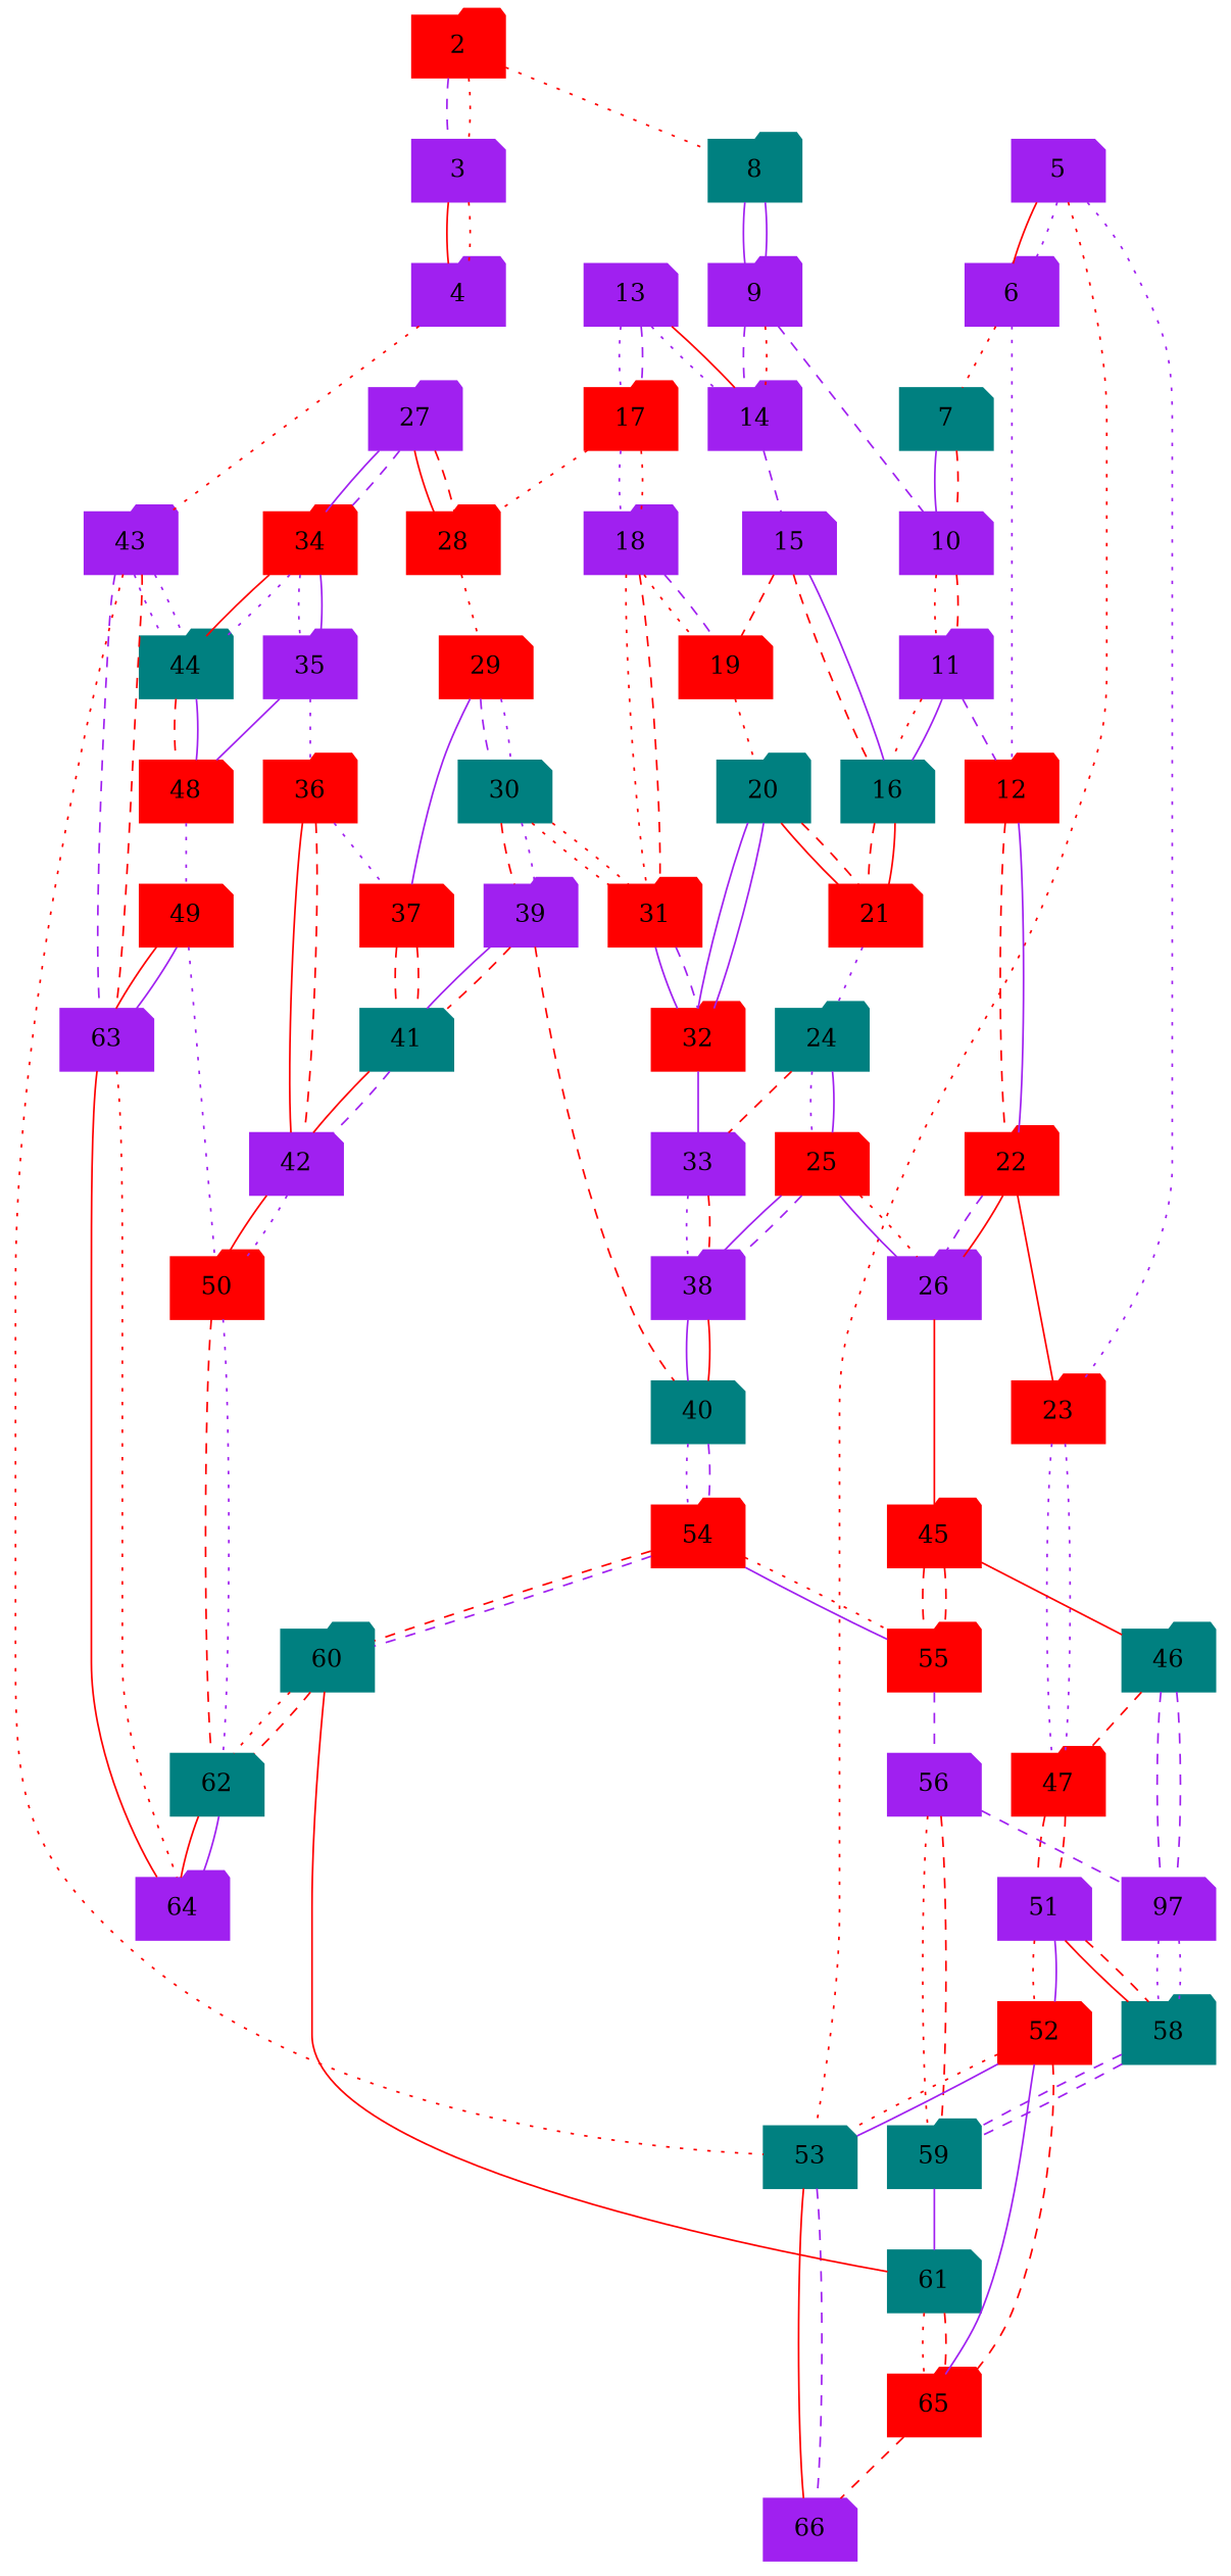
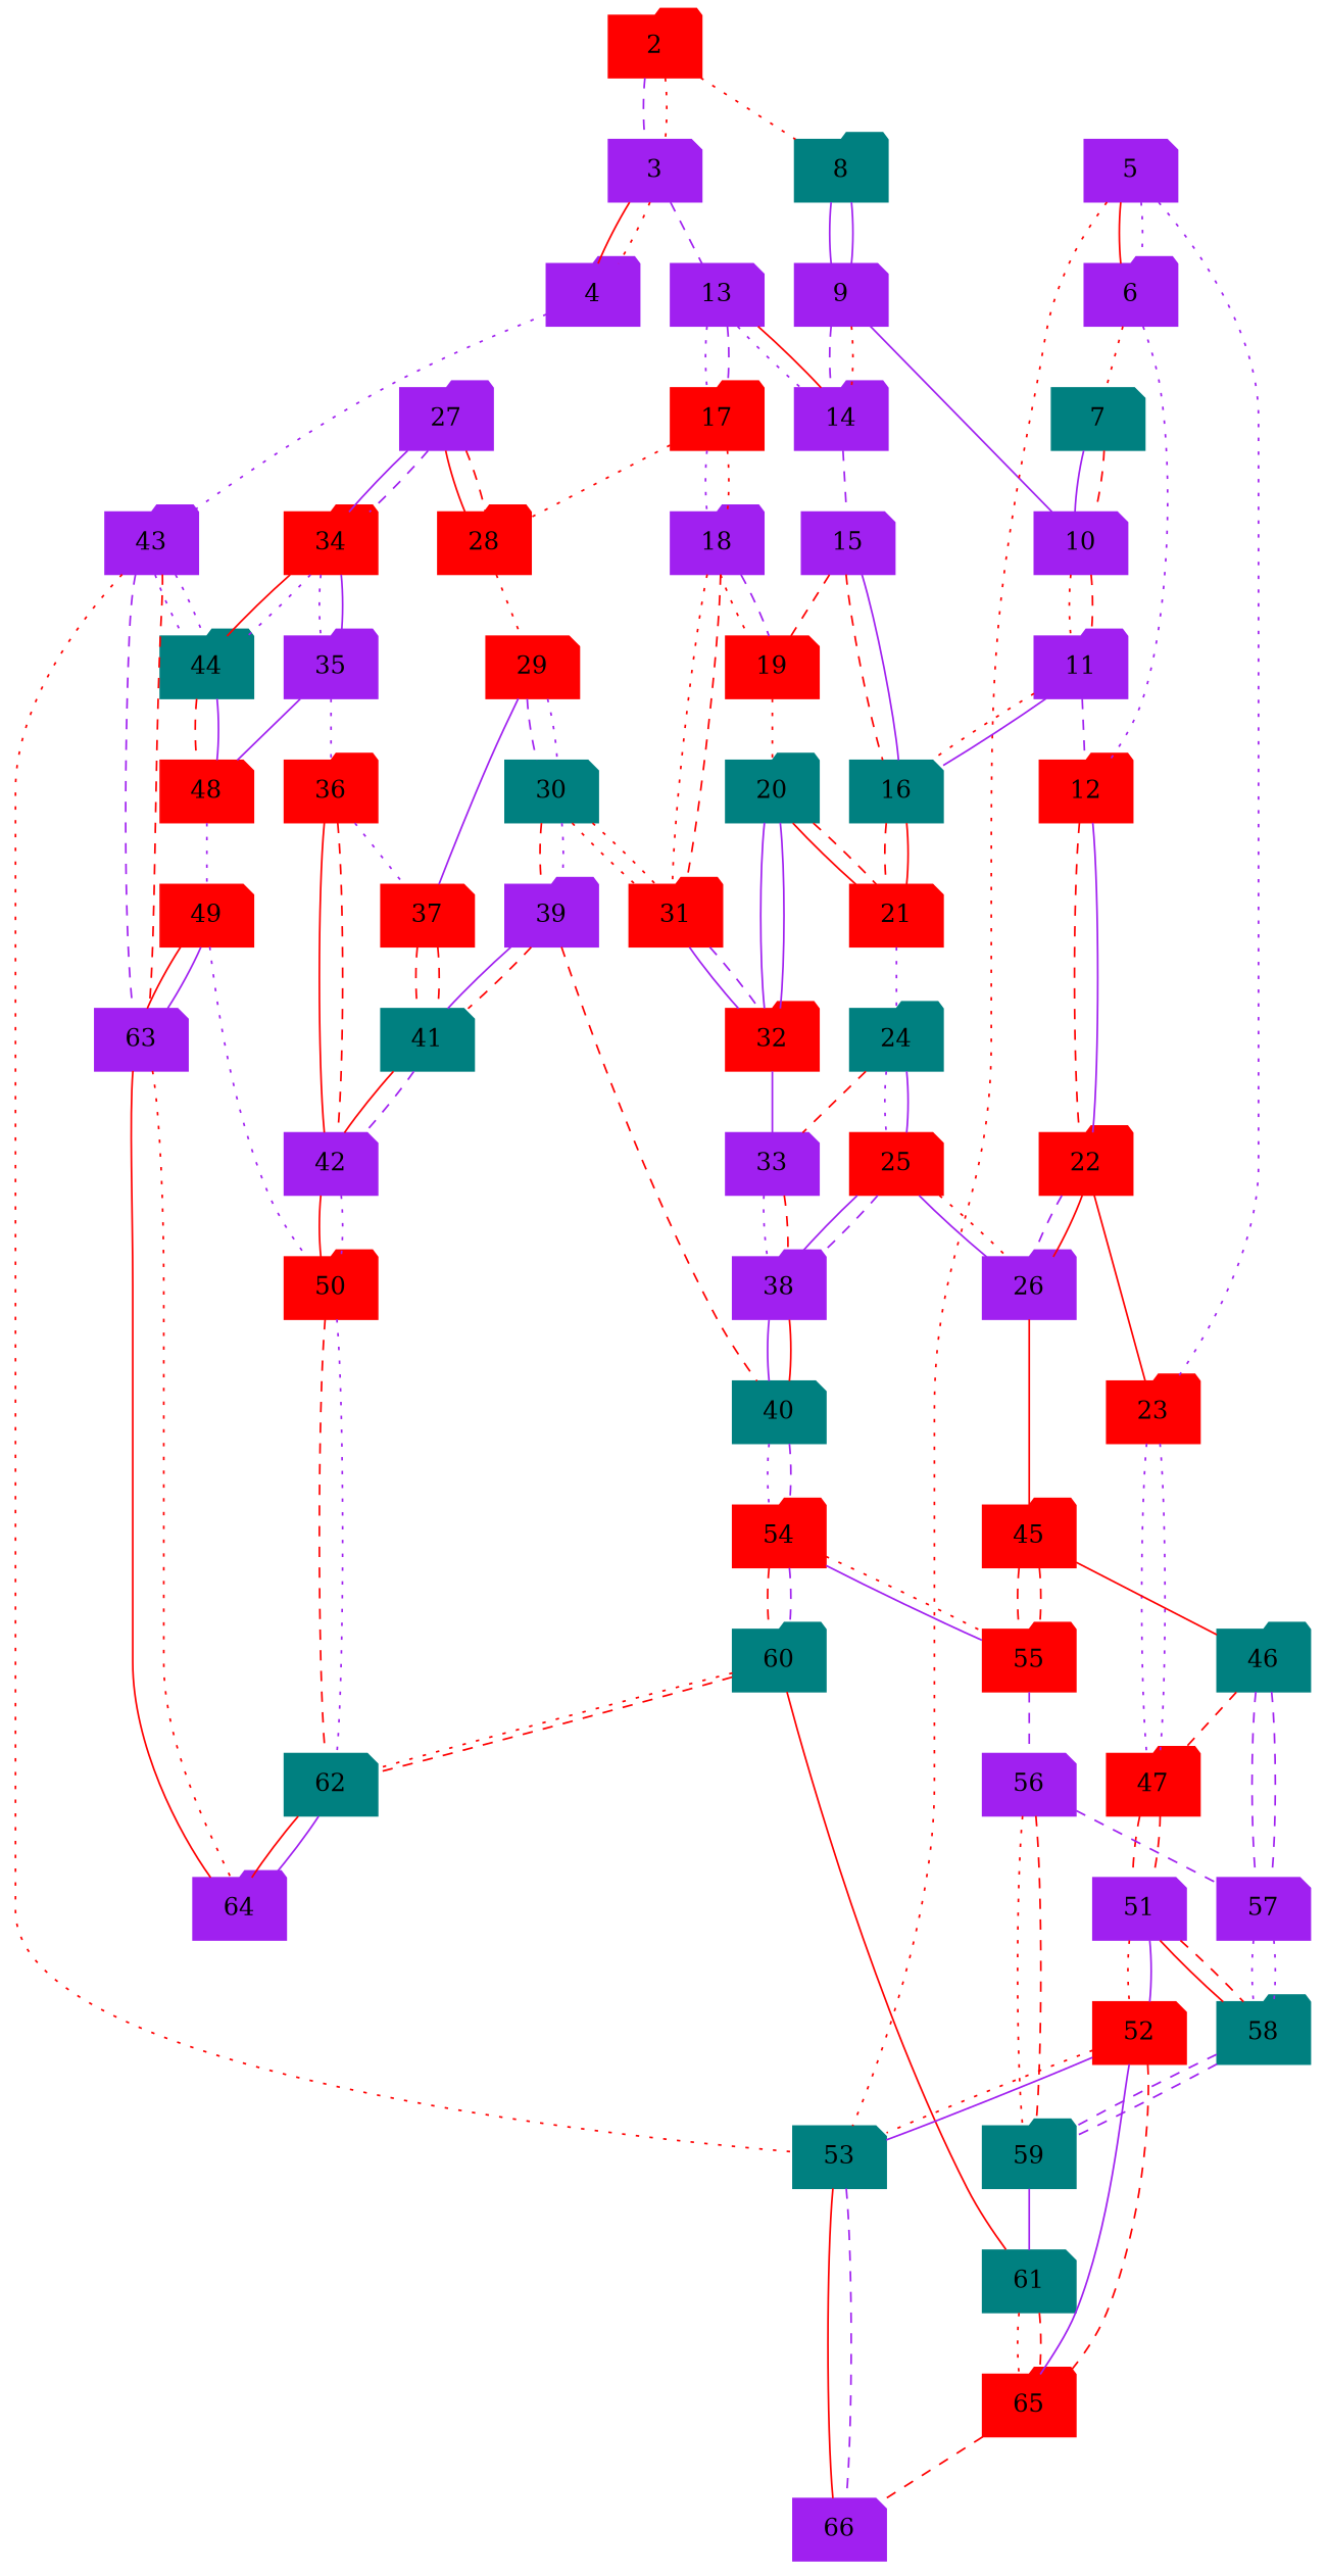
  graph {
    node [color=purple shape=folder style=filled]
    edge [color=red style=dashed]
    2 [color=red]
    8 [color=teal]
    3 [shape=note]
-   9
+   9 [shape=note]
    4
    13 [shape=note]
    43
    14
    17 [color=red]
    5 [shape=note]
    6
    23 [color=red]
    53 [color=teal shape=note]
    28 [color=red]
    27
    34 [color=red]
    44 [color=teal]
    63 [shape=note]
    7 [color=teal shape=note]
    12 [color=red]
    47 [color=red]
    66 [shape=note]
    10 [shape=note]
    22 [color=red]
    11
    15 [shape=note]
    16 [color=teal shape=note]
    21 [color=red shape=note]
    26
    18
    19 [color=red shape=note]
    20 [color=teal]
    24 [color=teal]
    31 [color=red]
    29 [color=red shape=note]
    32 [color=red]
    33 [shape=note]
    25 [color=red shape=note]
    45 [color=red]
    51 [shape=note]
    38
    40 [color=teal shape=note]
    46 [color=teal]
    55 [color=red]
    35
    30 [color=teal shape=note]
    37 [color=red shape=note]
    39
    41 [color=teal shape=note]
    36 [color=red]
    48 [color=red shape=note]
    42 [shape=note]
    49 [color=red shape=note]
    50 [color=red]
    54 [color=red]
    60 [color=teal]
    62 [color=teal shape=note]
    64
-   57 [shape=note label=97]
+   57 [shape=note]
    56 [shape=note]
    58 [color=teal]
    52 [color=red shape=note]
    65 [color=red]
    59 [color=teal]
    61 [color=teal shape=note]
    2 -- 8 [style=dotted]
    2 -- 3 [color=purple]
    2 -- 3 [style=dotted]
    8 -- 9 [color=purple style=solid]
    8 -- 9 [color=purple style=solid]
    3 -- 4 [style=solid]
    3 -- 4 [style=dotted]
+   3 -- 13 [color=purple]
    9 -- 14 [color=purple]
    9 -- 14 [style=dotted]
-   9 -- 10 [color=purple]
-   4 -- 43 [style=dotted]
+   9 -- 10 [color=purple style=solid]
+   4 -- 43 [color=purple style=dotted]
    13 -- 14 [color=purple style=dotted]
    13 -- 14 [style=solid]
    13 -- 17 [color=purple style=dotted]
    13 -- 17 [color=purple]
    43 -- 53 [style=dotted]
    43 -- 44 [color=purple style=dotted]
    43 -- 44 [color=purple style=dotted]
    43 -- 63 [color=purple]
    43 -- 63
    14 -- 15 [color=purple]
    17 -- 28 [style=dotted]
    17 -- 18 [color=purple style=dotted]
    17 -- 18 [style=dotted]
    5 -- 6 [style=solid]
    5 -- 6 [color=purple style=dotted]
    5 -- 23 [color=purple style=dotted]
    5 -- 53 [style=dotted]
    6 -- 7 [style=dotted]
    6 -- 12 [color=purple style=dotted]
    23 -- 47 [color=purple style=dotted]
    23 -- 47 [color=purple style=dotted]
    53 -- 66 [style=solid]
    53 -- 66 [color=purple]
    28 -- 29 [style=dotted]
    27 -- 28 [style=solid]
    27 -- 28
    27 -- 34 [color=purple style=solid]
    27 -- 34 [color=purple]
    34 -- 44 [style=solid]
    34 -- 44 [color=purple style=dotted]
    34 -- 35 [color=purple style=dotted]
    34 -- 35 [color=purple style=solid]
    44 -- 48
    44 -- 48 [color=purple style=solid]
    63 -- 64 [style=solid]
    63 -- 64 [style=dotted]
    7 -- 10 [color=purple style=solid]
    7 -- 10
    12 -- 22
    12 -- 22 [color=purple style=solid]
    47 -- 51
    47 -- 51
    10 -- 11 [style=dotted]
    10 -- 11
    22 -- 23 [style=solid]
    22 -- 26 [color=purple]
    22 -- 26 [style=solid]
    11 -- 12 [color=purple]
    11 -- 16 [style=dotted]
    11 -- 16 [color=purple style=solid]
    15 -- 16
    15 -- 16 [color=purple style=solid]
    15 -- 19
    16 -- 21
    16 -- 21 [style=solid]
    21 -- 24 [color=purple style=dotted]
    26 -- 45 [style=solid]
    18 -- 19 [style=dotted]
    18 -- 19 [color=purple]
    18 -- 31 [style=dotted]
    18 -- 31
    19 -- 20 [style=dotted]
    20 -- 21 [style=solid]
    20 -- 21
    20 -- 32 [color=purple style=solid]
    20 -- 32 [color=purple style=solid]
    24 -- 33
    24 -- 25 [color=purple style=dotted]
    24 -- 25 [color=purple style=solid]
    31 -- 32 [color=purple style=solid]
    31 -- 32 [color=purple]
    29 -- 30 [color=purple]
    29 -- 30 [color=purple style=dotted]
    29 -- 37 [color=purple style=solid]
    32 -- 33 [color=purple style=solid]
    33 -- 38 [color=purple style=dotted]
    33 -- 38
    25 -- 26 [color=purple style=solid]
    25 -- 26 [style=dotted]
    25 -- 38 [color=purple style=solid]
    25 -- 38 [color=purple]
    45 -- 46 [style=solid]
    45 -- 55
    45 -- 55
    51 -- 58 [style=solid]
    51 -- 58
    51 -- 52 [style=dotted]
    51 -- 52 [color=purple style=solid]
    38 -- 40 [color=purple style=solid]
    38 -- 40 [style=solid]
    40 -- 54 [color=purple style=dotted]
    40 -- 54 [color=purple]
    46 -- 47
    46 -- 57 [color=purple]
    46 -- 57 [color=purple]
    55 -- 56 [color=purple]
    35 -- 36 [color=purple style=dotted]
    35 -- 48 [color=purple style=solid]
    30 -- 31 [style=dotted]
    30 -- 31 [style=dotted]
    30 -- 39
    30 -- 39 [color=purple style=dotted]
    37 -- 41
    37 -- 41
    39 -- 40
    39 -- 41 [color=purple style=solid]
    39 -- 41
    41 -- 42 [style=solid]
    41 -- 42 [color=purple]
    36 -- 37 [color=purple style=dotted]
    36 -- 42 [style=solid]
    36 -- 42
    48 -- 49 [color=purple style=dotted]
    42 -- 50 [style=solid]
    42 -- 50 [color=purple style=dotted]
    49 -- 63 [style=solid]
    49 -- 63 [color=purple style=solid]
    49 -- 50 [color=purple style=dotted]
    50 -- 62
    50 -- 62 [color=purple style=dotted]
    54 -- 55 [color=purple style=solid]
    54 -- 55 [style=dotted]
    54 -- 60
    54 -- 60 [color=purple]
    60 -- 62 [style=dotted]
    60 -- 62
    60 -- 61 [style=solid]
    62 -- 64 [style=solid]
    62 -- 64 [color=purple style=solid]
    57 -- 58 [color=purple style=dotted]
    57 -- 58 [color=purple style=dotted]
    56 -- 57 [color=purple]
    56 -- 59 [style=dotted]
    56 -- 59
    58 -- 59 [color=purple]
    58 -- 59 [color=purple]
    52 -- 53 [style=dotted]
    52 -- 53 [color=purple style=solid]
    52 -- 65 [color=purple style=solid]
    52 -- 65
    65 -- 66
    59 -- 61 [color=purple style=solid]
    61 -- 65 [style=dotted]
    61 -- 65
  }
